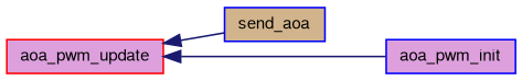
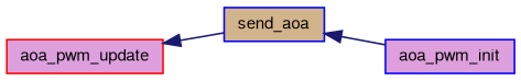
  digraph {
    rankdir=LR
    node [color=blue fillcolor=plum fontname=FreeSans fontsize=10 shape=record style=filled]
    edge [color=midnightblue dir=back fontname=FreeSans fontsize=10 labelfontname=FreeSans labelfontsize=10 style=solid]
    n1 [fillcolor=tan fontcolor=black height=0.2 label=send_aoa width=0.4]
    n2 [height=0.2 label=aoa_pwm_init width=0.4]
    n3 [color=red height=0.2 label=aoa_pwm_update width=0.4]
-   n3 -> n2
+   n1 -> n2
    n3 -> n1
  }
